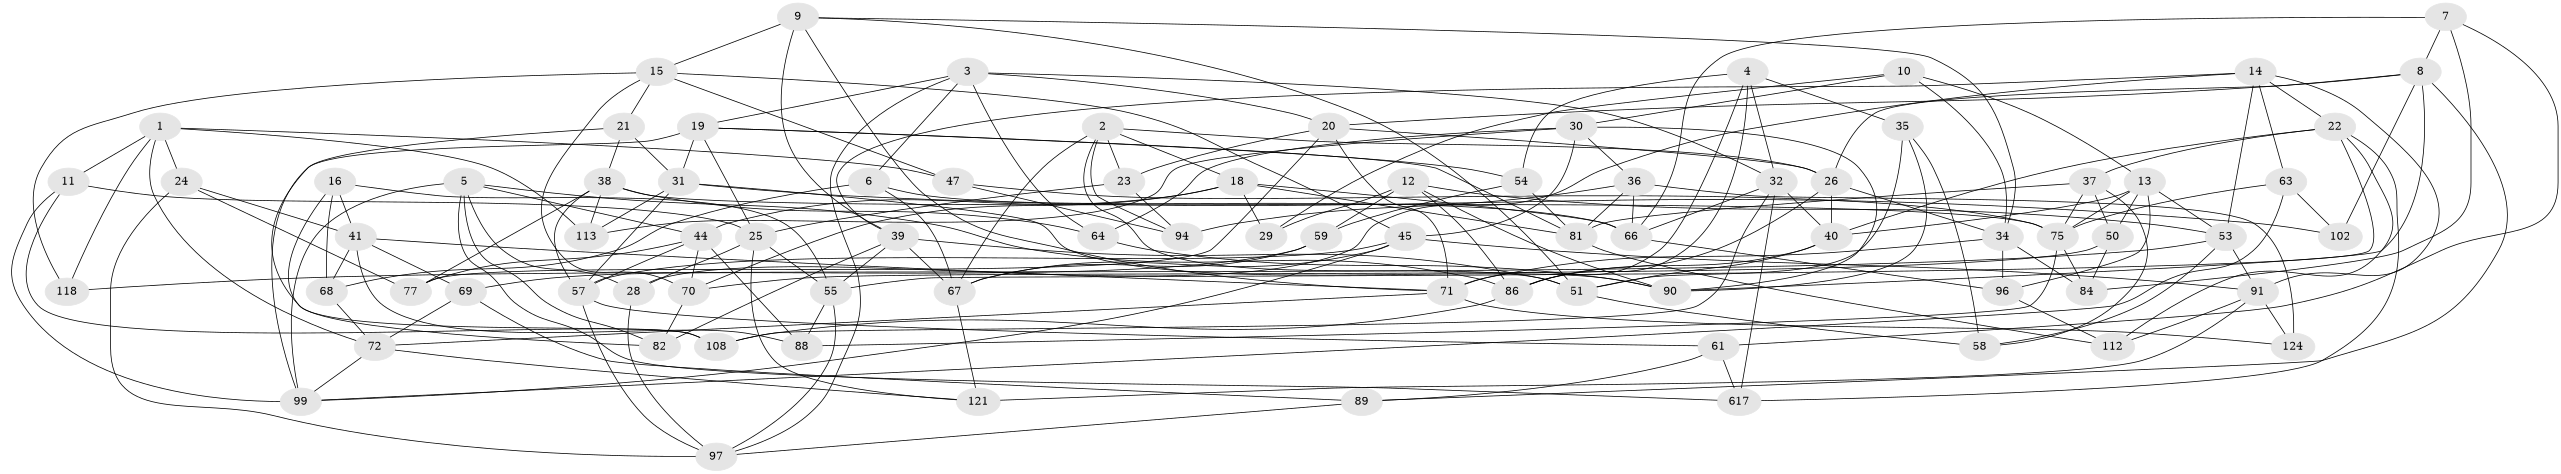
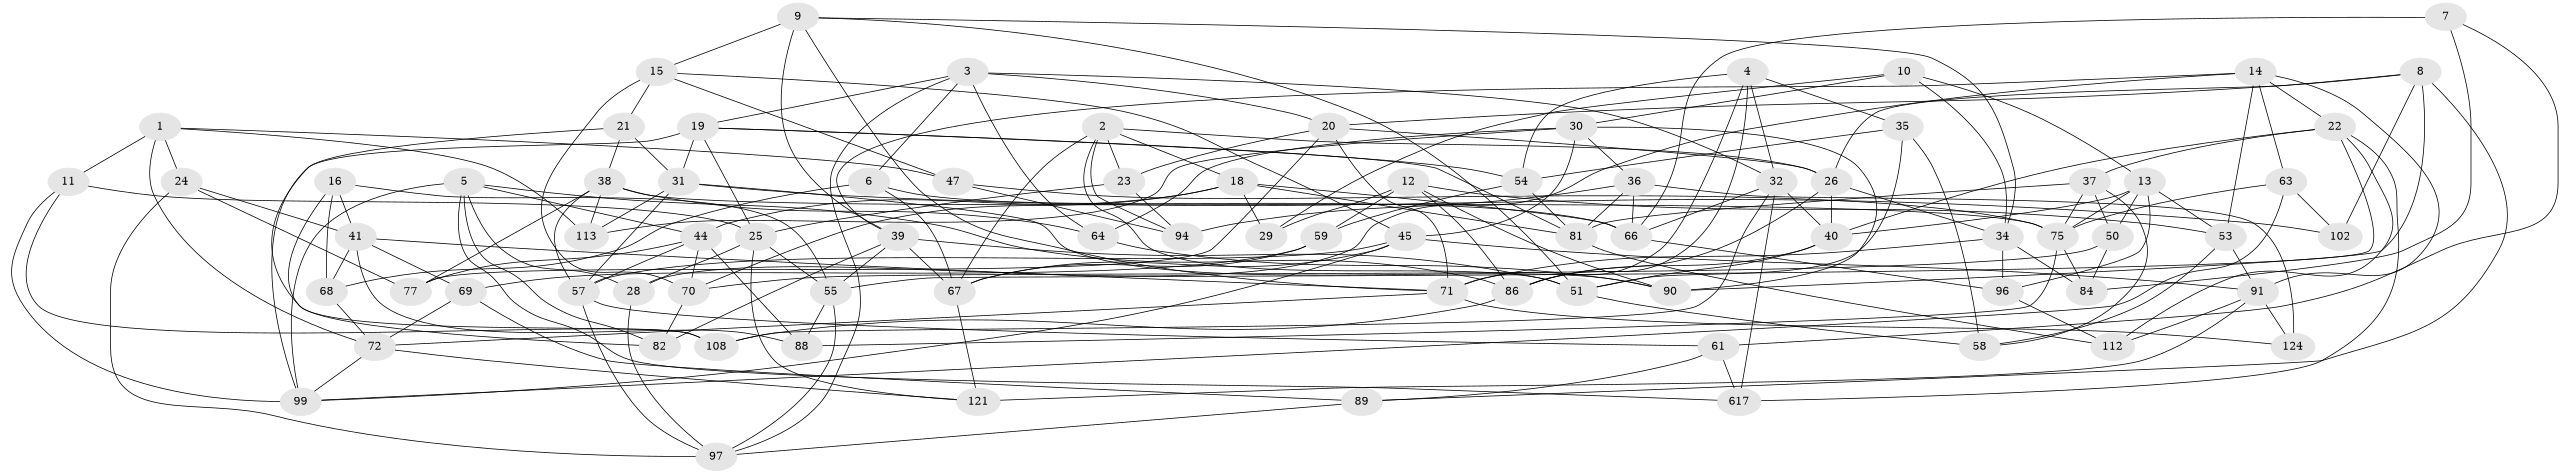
  graph {
    node [color=gray90 style=filled]
    1 [super="+122"]
    11
    24
    47
    72 [super="+78"]
    113
-   118
    99 [super="+114"]
    25 [super="+109"]
    108
    97 [super="+110"]
    41 [super="+80"]
    77
    94
    75 [super="+85"]
    121
    2 [super="+17"]
    18 [super="+46"]
    23
    26 [super="+33"]
    51 [super="+103"]
    67 [super="+105"]
    44 [super="+120"]
    66 [super="+87"]
    29
    70 [super="+119"]
    81 [super="+101"]
    86 [super="+98"]
    34 [super="+95"]
    40 [super="+100"]
    58
    3 [super="+125"]
    6
    19 [super="+116"]
    20 [super="+27"]
    32 [super="+104"]
    64
    68
    54
    31 [super="+65"]
    71 [super="+76"]
    n42 [label=617]
    90 [super="+107"]
    4
    35
    59
    124
    5 [super="+92"]
    28
    82 [super="+83"]
    57 [super="+62"]
    88
    96
    8 [super="+60"]
    89
    102
    7
    61
    84
    9 [super="+49"]
    15 [super="+74"]
    39 [super="+126"]
    21
    45 [super="+52"]
    55 [super="+79"]
    13 [super="+73"]
    53 [super="+106"]
    50
    10
    30 [super="+115"]
    36 [super="+111"]
    12 [super="+91"]
    n73 [label=91 super="+123"]
    69
    112
    14 [super="+48"]
    22 [super="+43"]
    63
    37 [super="+42"]
    38 [super="+56"]
    16
    1 -- 11
    1 -- 24
    1 -- 47
    1 -- 72
    1 -- 113
-   1 -- 118
    11 -- 99
    11 -- 25
    11 -- 108
    24 -- 97
    24 -- 41
    24 -- 77
    47 -- 94
    47 -- 75
    72 -- 99
    72 -- 121
    25 -- 121
    25 -- 28
    25 -- 55
    41 -- 68
    41 -- 71
    41 -- 88
    41 -- 69
    75 -- 88
    75 -- 84
    2 -- 94
    2 -- 18
    2 -- 23
    2 -- 26
    2 -- 51
    2 -- 67
    18 -- 44
    18 -- 66
    18 -- 29
    18 -- 70
    18 -- 81
    23 -- 25
    23 -- 94
    26 -- 86
    26 -- 34
    26 -- 40
    51 -- 58
    67 -- 121
    44 -- 77
    44 -- 70
    44 -- 57
    44 -- 88
    66 -- 96
    70 -- 82 [weight=2]
    81 -- 112
    86 -- 108
    34 -- 71
    34 -- 96
    34 -- 84
    40 -- 51
    40 -- 86
    3 -- 97
    3 -- 6
    3 -- 19
    3 -- 20
    3 -- 32
    3 -- 64
    6 -- 67
    6 -- 66
    6 -- 68
    19 -- 99
    19 -- 25
    19 -- 81
    19 -- 54
    19 -- 31
    20 -- 77
    20 -- 23
    20 -- 26
    20 -- 71
    32 -- 108
    32 -- 66
    32 -- 40
    32 -- n42
    64 -- 90
    68 -- 72
    54 -- 81
    54 -- 59
    31 -- 113
    31 -- 90
    31 -- 57
    31 -- 102
    71 -- 72
    71 -- 124
    4 -- 86
    4 -- 32
    4 -- 54
    4 -- 71
    4 -- 35
    35 -- 51
    35 -- 58
-   35 -- 90
+   35 -- 54
    59 -- 67
    59 -- 69
    5 -- 99
    5 -- 44
    5 -- 86
    5 -- n42
    5 -- 28
    5 -- 82
    28 -- 97
    57 -- 97
    57 -- 61
    96 -- 112
    8 -- 26
    8 -- 20
    8 -- 90
    8 -- 89
    8 -- 102
    89 -- 97
    7 -- 66
-   7 -- 8
    7 -- 61
    7 -- 84
    61 -- n42
    61 -- 89
    9 -- 51
    9 -- 34
    9 -- 71
    9 -- 15
    9 -- 39
    15 -- 47
-   15 -- 118
    15 -- 70
    15 -- 21
    15 -- 45
    39 -- 51
    39 -- 67
    39 -- 82
    39 -- 55
    21 -- 108
    21 -- 31
    21 -- 38
    45 -- 99
    45 -- 67
    45 -- 57
    45 -- n73
    55 -- 97
    55 -- 88
    13 -- 75
    13 -- 40
    13 -- 96
    13 -- 53
    13 -- 50
-   53 -- 118
    53 -- 58
    53 -- n73
    50 -- 70
    50 -- 84
    10 -- 29
    10 -- 34
    10 -- 13
    10 -- 30
    30 -- 113
    30 -- 64
    30 -- 90
    30 -- 45
    30 -- 36
    36 -- 94
    36 -- 66
    36 -- 81
    36 -- 124 [weight=2]
    12 -- 29 [weight=2]
    12 -- 86
    12 -- 90
    12 -- 59
    12 -- 53
    n73 -- 121
    n73 -- 124
    n73 -- 112
    69 -- 72
    69 -- 89
    14 -- 28
    14 -- 39
    14 -- 53
    14 -- n73
    14 -- 22
    14 -- 63
    22 -- 40
    22 -- n42
    22 -- 55
    22 -- 112
    22 -- 37
    63 -- 99
    63 -- 75
    63 -- 102
    37 -- 75
    37 -- 81
    37 -- 58
    37 -- 50
    38 -- 113
    38 -- 77
    38 -- 75
    38 -- 64
    38 -- 57
    16 -- 41
    16 -- 68
    16 -- 82
    16 -- 55
  }
